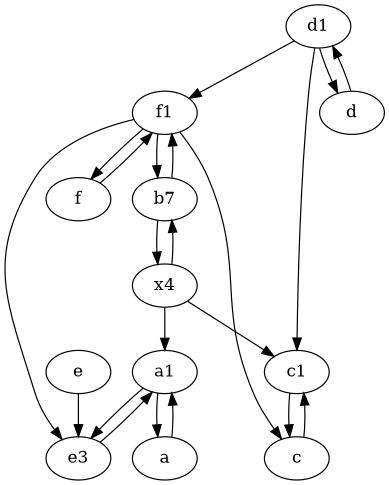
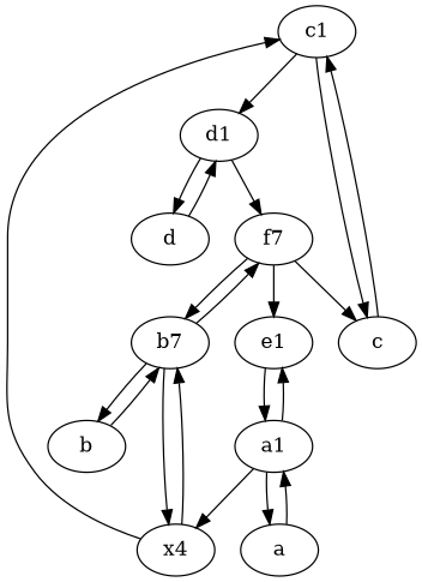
  digraph {
    c1
    d1
    c
-   f1
+   f1 [label=f7]
    d
-   f
    n7 [label=b7]
-   e1 [label=e3]
+   e1
    n9 [label=x4]
+   b
    a1
    a
-   e
-   d1 -> c1
+   c1 -> d1
    c1 -> c
    d1 -> f1
    d1 -> d
    c -> c1
    f1 -> c
-   f1 -> f
    f1 -> n7
    f1 -> e1
    d -> d1
-   f -> f1
    n7 -> f1
    n7 -> n9
+   n7 -> b
    e1 -> a1
    n9 -> c1
    n9 -> n7
+   b -> n7
    a1 -> e1
-   n9 -> a1
+   a1 -> n9
    a1 -> a
    a -> a1
-   e -> e1
  }
